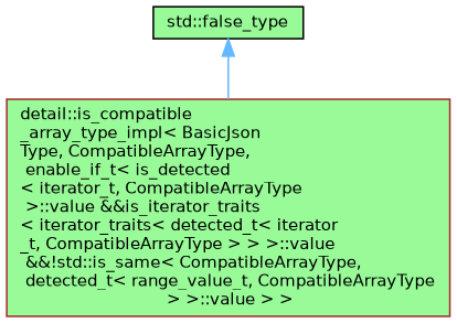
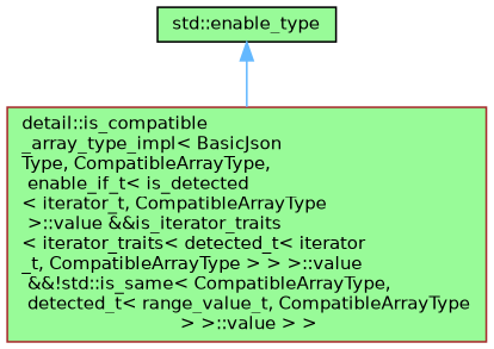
  digraph {
    node [fillcolor=palegreen fontname=Helvetica fontsize=10 shape=box style=filled]
    n1 [color=brown fontcolor=black height=0.2 label="detail::is_compatible\l_array_type_impl\< BasicJson\lType, CompatibleArrayType,\l enable_if_t\< is_detected\l\< iterator_t, CompatibleArrayType\l \>::value &&is_iterator_traits\l\< iterator_traits\< detected_t\< iterator\l_t, CompatibleArrayType \> \> \>::value\l &&!std::is_same\< CompatibleArrayType,\l detected_t\< range_value_t, CompatibleArrayType\l \> \>::value \> \>" width=0.4]
-   n2 [color=black height=0.2 label="std::false_type" width=0.4]
+   n2 [color=black height=0.2 label="std::enable_type" width=0.4]
    n2 -> n1 [color=steelblue1 dir=back fontname=Helvetica fontsize=10 labelfontname=Helvetica labelfontsize=10 style=solid]
  }
